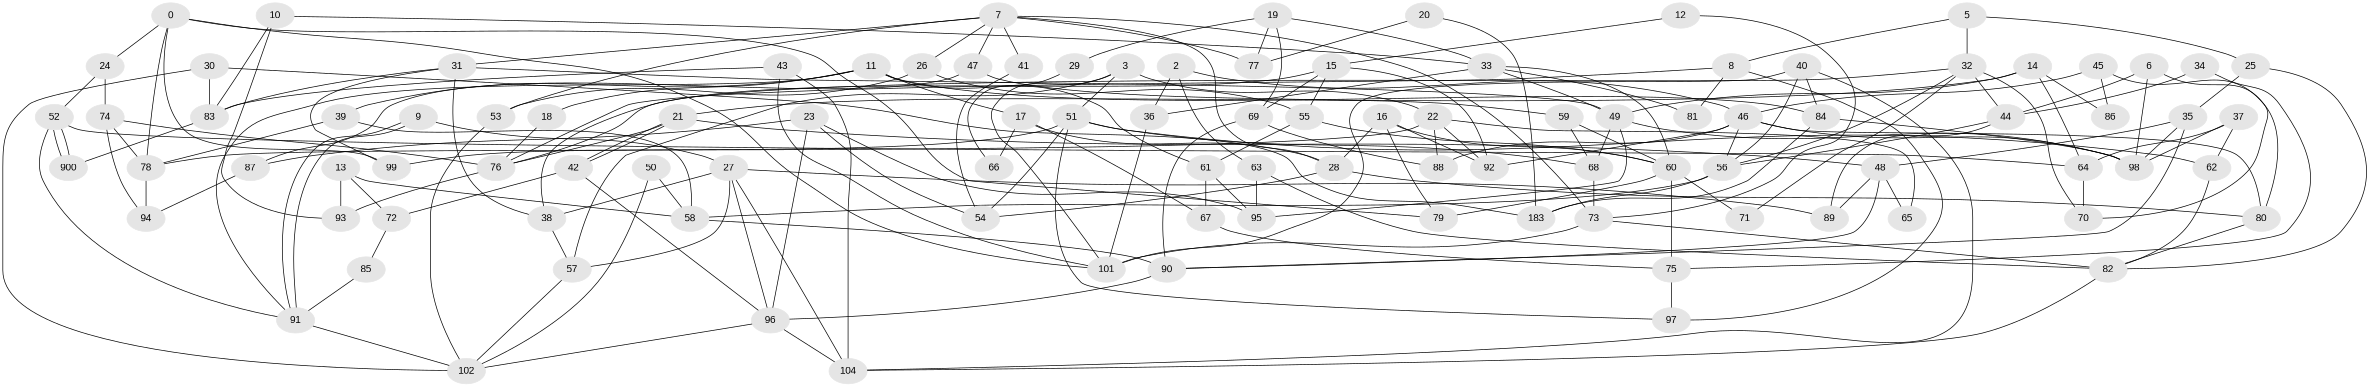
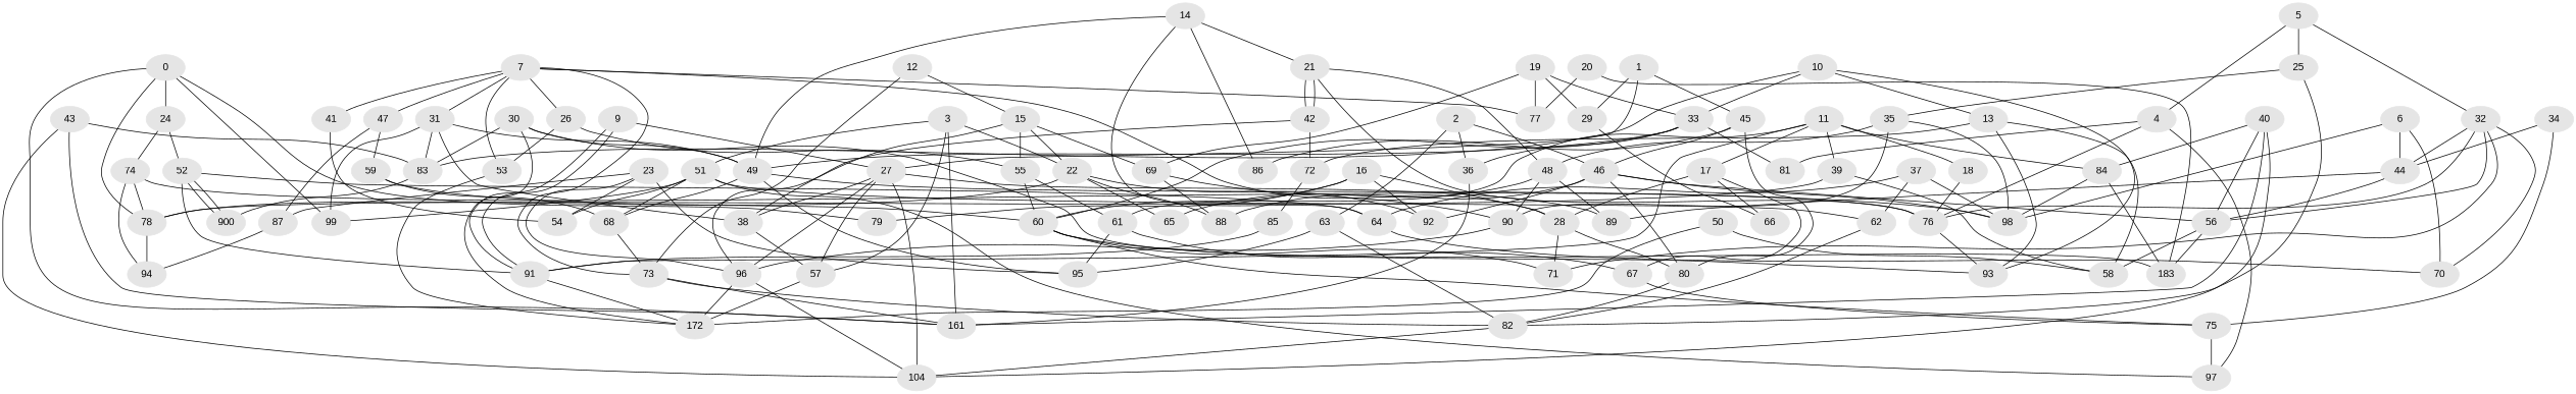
  graph {
    fontname="Liberation Sans"
    node [color=gray90 fontname="Liberation Sans" style=filled]
    edge [fontname="Liberation Sans"]
+   1
    27
    29
    45
    57
    38
    96
    89
    104
    66
    46
    86
    80
    2
    36
    63
-   101
+   101 [label=161]
    98
    92
    88
    56
    95
    82
    3
    22
    51
    78
    65
    99
    97
    54
    62
    68
-   102
+   102 [label=172]
    n35 [label=0]
    24
    79
    52
    74
    94
    5
-   8
+   8 [label=4]
    25
    32
    76
    81
    35
    44
    70
    71
    6
    7
    26
    28
    31
    41
    47
    53
    73
    77
    55
    83
    49
    87
    59
    93
    9
    91
    10
    13
    33
    58
    72
    60
    n75 [label=900]
    11
    17
    18
    39
    61
    84
    67
    n83 [label=183]
    12
    15
    69
    90
    85
    14
    21
    64
    42
    48
    16
    75
    19
    20
    23
    30
    34
    37
    40
    43
    50
+   1 -- 27
+   1 -- 29
+   1 -- 45
    27 -- 57
    27 -- 38
    27 -- 96
    27 -- 89
    27 -- 104
    29 -- 66
    45 -- 46
    45 -- 86
    45 -- 80
    57 -- 102
    38 -- 57
    96 -- 104
    96 -- 102
    46 -- 80
    46 -- 98
    46 -- 92
    46 -- 88
    46 -- 56
    80 -- 82
    2 -- 46
    2 -- 36
    2 -- 63
    36 -- 101
    63 -- 95
    63 -- 82
    56 -- 58
    56 -- n83
    82 -- 104
    3 -- 57
    3 -- 101
    3 -- 22
    3 -- 51
    22 -- 92
    22 -- 88
    22 -- 78
    22 -- 65
    51 -- 99
    51 -- 97
    51 -- 54
    51 -- 62
    51 -- 68
    78 -- 94
    62 -- 82
    68 -- 73
    n35 -- 101
    n35 -- 78
    n35 -- 99
    n35 -- 24
    n35 -- 79
    24 -- 52
    24 -- 74
    52 -- 91
    52 -- n75
    52 -- n75
    52 -- 64
    74 -- 78
    74 -- 94
    74 -- 76
    5 -- 8
    5 -- 25
    5 -- 32
    8 -- 97
    8 -- 76
    8 -- 81
    25 -- 82
    25 -- 35
    32 -- 56
    32 -- 76
    32 -- 44
    32 -- 70
    32 -- 71
    76 -- 93
    35 -- 98
    35 -- 90
    35 -- 48
    44 -- 89
    44 -- 56
    6 -- 98
    6 -- 44
    6 -- 70
    7 -- 26
    7 -- 28
    7 -- 31
    7 -- 41
    7 -- 47
    7 -- 53
    7 -- 73
    7 -- 77
    26 -- 53
    26 -- 55
    28 -- 80
-   28 -- 54
+   28 -- 71
    31 -- 38
    31 -- 99
    31 -- 83
    31 -- 49
    41 -- 54
    47 -- 87
    47 -- 59
    53 -- 102
    73 -- 101
    73 -- 82
    55 -- 60
    55 -- 61
    83 -- n75
    49 -- 98
    49 -- 95
    49 -- 68
    87 -- 94
    59 -- 68
    59 -- 60
    9 -- 27
    9 -- 91
    9 -- 91
    91 -- 102
    10 -- 83
    10 -- 93
+   10 -- 13
    10 -- 33
    13 -- 93
    13 -- 58
    13 -- 72
    33 -- 36
    33 -- 81
    33 -- 49
    33 -- 60
-   58 -- 90
    72 -- 85
    60 -- 71
-   60 -- 79
+   60 -- 93
    60 -- 75
    11 -- 91
    11 -- 17
    11 -- 18
    11 -- 39
    11 -- 61
    11 -- 84
    17 -- 66
    17 -- 28
    17 -- 67
    18 -- 76
    39 -- 78
    39 -- 58
    61 -- 95
    61 -- 67
    84 -- 98
    84 -- n83
    67 -- 75
    12 -- 73
    12 -- 15
    15 -- 38
-   15 -- 92
+   15 -- 22
    15 -- 55
    15 -- 69
    69 -- 88
    69 -- 90
    90 -- 96
    85 -- 91
    14 -- 86
    14 -- 49
    14 -- 21
    14 -- 64
    21 -- 76
    21 -- 42
    21 -- 42
    21 -- 48
    64 -- 70
    42 -- 96
    42 -- 72
    48 -- 89
    48 -- 65
    48 -- 90
    16 -- 92
    16 -- 79
    16 -- 28
    16 -- 60
    75 -- 97
    19 -- 29
    19 -- 77
    19 -- 33
    19 -- 69
    20 -- 77
    20 -- n83
    23 -- 96
    23 -- 95
    23 -- 54
    23 -- 87
    30 -- 102
    30 -- 83
+   30 -- 49
    30 -- n83
    34 -- 44
    34 -- 75
    37 -- 98
    37 -- 62
    37 -- 64
    40 -- 104
    40 -- 101
    40 -- 56
    40 -- 84
    43 -- 104
    43 -- 101
    43 -- 83
    50 -- 102
    50 -- 58
  }
